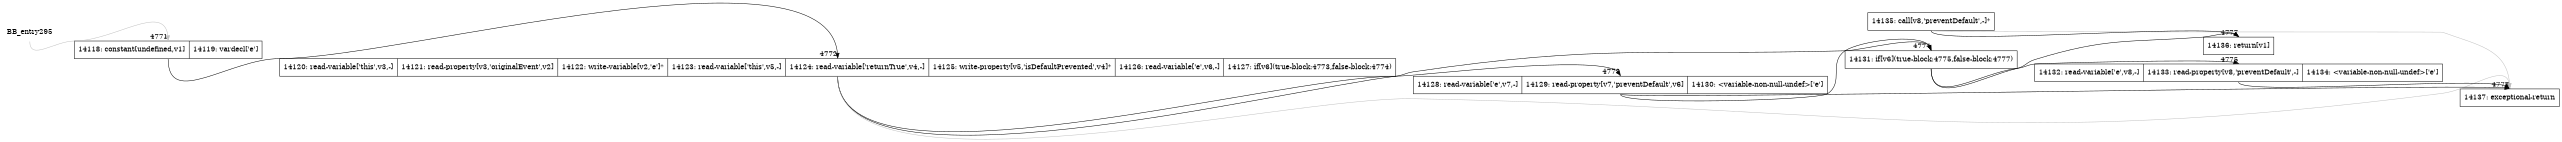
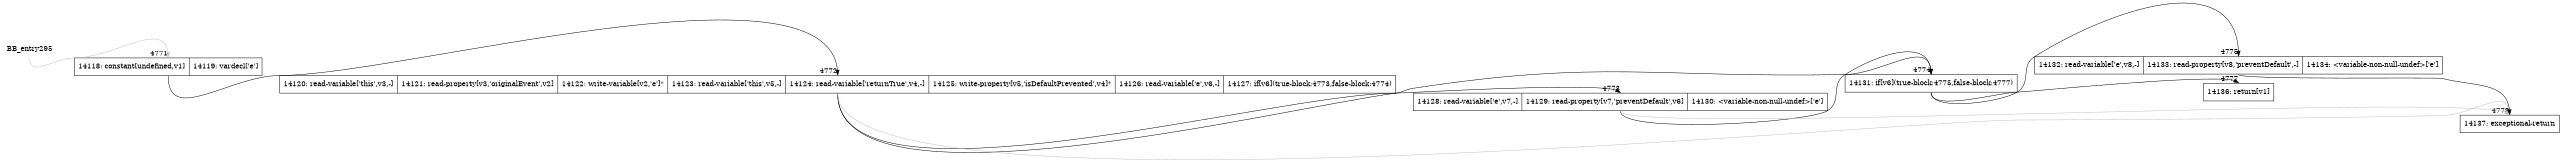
  digraph {
    rankdir=LR
    node [shape=record]
    edge [headport=n tailport=s]
    BB_entry295 [shape=none]
    n2 [label="{14118: constant[undefined,v1]|14119: vardecl['e']}"]
    n3 [label="{14120: read-variable['this',v3,-]|14121: read-property[v3,'originalEvent',v2]|14122: write-variable[v2,'e']*|14123: read-variable['this',v5,-]|14124: read-variable['returnTrue',v4,-]|14125: write-property[v5,'isDefaultPrevented',v4]*|14126: read-variable['e',v6,-]|14127: if[v6](true-block:4773,false-block:4774)}"]
    n4 [label="{14131: if[v6](true-block:4775,false-block:4777)}"]
    n5 [label="{14128: read-variable['e',v7,-]|14129: read-property[v7,'preventDefault',v6]|14130: \<variable-non-null-undef\>['e']}"]
    n6 [label="{14137: exceptional-return}"]
    n7 [label="{14132: read-variable['e',v8,-]|14133: read-property[v8,'preventDefault',-]|14134: \<variable-non-null-undef\>['e']}"]
    n8 [label="{14136: return[v1]}"]
-   n9 [label="{14135: call[v8,'preventDefault',-]*}"]
    BB_entry295 -> n2 [color=gray headlabel="    4771"]
    n2 -> n3 [headlabel="      4772"]
    n3 -> n4 [headlabel="      4774"]
    n3 -> n5 [headlabel="      4773"]
    n3 -> n6 [color=gray headlabel="      4778"]
    n4 -> n7 [headlabel="      4775"]
    n4 -> n8 [headlabel="      4777"]
    n5 -> n4
-   n5 -> n6 [color=black]
+   n5 -> n6 [color=gray]
    n7 -> n6 [color=black]
-   n9 -> n6 [color=gray]
-   n9 -> n8
  }
